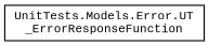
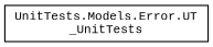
  digraph {
    rankdir=LR
    fontname="Liberation Mono"
-   n1 [color=black fillcolor=white fontname="Liberation Mono" fontsize=10 height=0.2 label="UnitTests.Models.Error.UT\l_ErrorResponseFunction" shape=record style=filled width=0.4]
+   n1 [color=black fillcolor=white fontname="Liberation Mono" fontsize=10 height=0.2 label="UnitTests.Models.Error.UT\l_UnitTests" shape=record style=filled width=0.4]
  }
